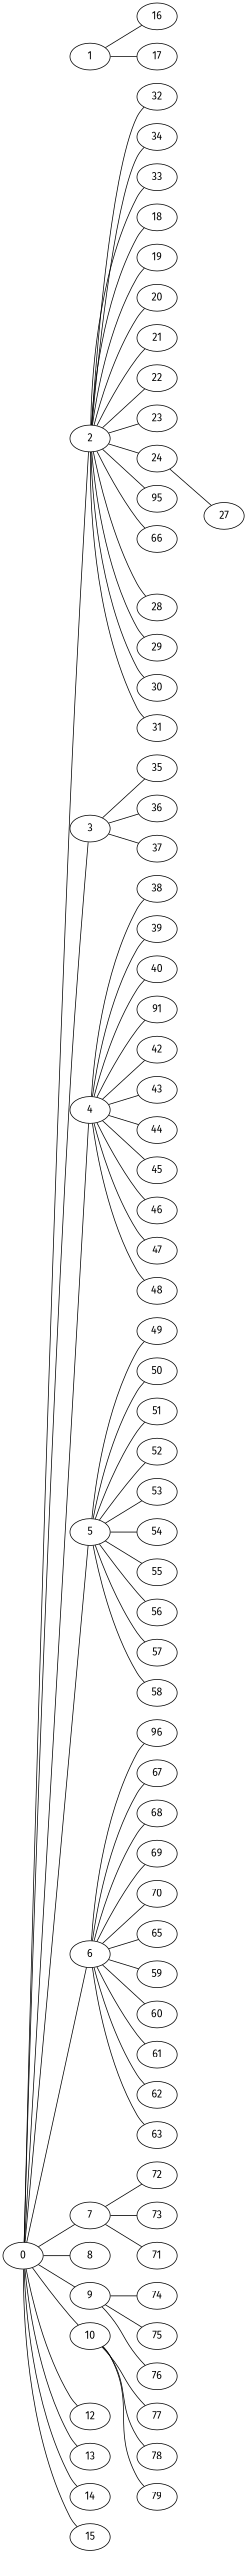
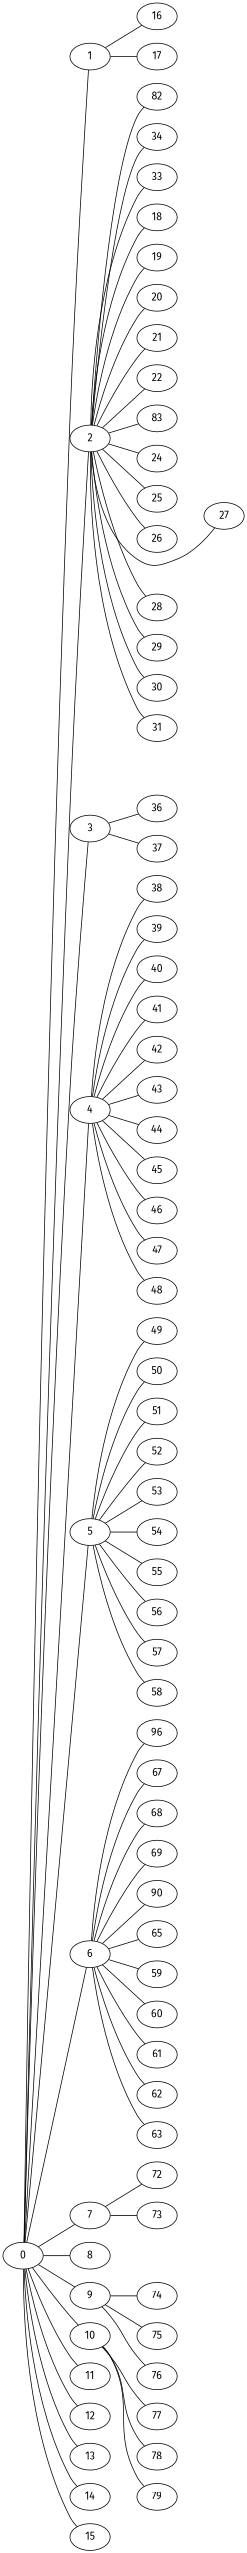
  graph {
    fontname="Fira Sans"
    rankdir=LR
    node [fontname="Fira Sans"]
    edge [fontname="Fira Sans"]
    0
    1
    2
    3
    4
    5
    6
    7
    8
    9
    10
+   11
    12
    13
    14
    15
    16
    17
-   32
+   32 [label=82]
    34
    33
    18
    19
    20
    21
    22
-   23
+   23 [label=83]
    24
-   25 [label=95]
-   26 [label=66]
+   25
+   26
    27
    28
    29
    30
    31
-   35
    36
    37
    38
    39
    40
-   41 [label=91]
+   41
    42
    43
    44
    45
    46
    47
    48
    49
    50
    51
    52
    53
    54
    55
    56
    57
    58
    n60 [label=96]
    67
    68
    69
-   70
+   70 [label=90]
    65
    59
    60
    61
    62
    63
    72
    73
-   71
    74
    75
    76
    77
    78
    79
+   0 -- 1
    0 -- 2
    0 -- 3
    0 -- 4
    0 -- 5
    0 -- 6
    0 -- 7
    0 -- 8
    0 -- 9
    0 -- 10
+   0 -- 11
    0 -- 12
    0 -- 13
    0 -- 14
    0 -- 15
    1 -- 16
    1 -- 17
    2 -- 32
    2 -- 34
    2 -- 33
    2 -- 18
    2 -- 19
    2 -- 20
    2 -- 21
    2 -- 22
    2 -- 23
    2 -- 24
    2 -- 25
    2 -- 26
-   24 -- 27
+   2 -- 27
    2 -- 28
    2 -- 29
    2 -- 30
    2 -- 31
-   3 -- 35
    3 -- 36
    3 -- 37
    4 -- 38
    4 -- 39
    4 -- 40
    4 -- 41
    4 -- 42
    4 -- 43
    4 -- 44
    4 -- 45
    4 -- 46
    4 -- 47
    4 -- 48
    5 -- 49
    5 -- 50
    5 -- 51
    5 -- 52
    5 -- 53
    5 -- 54
    5 -- 55
    5 -- 56
    5 -- 57
    5 -- 58
    6 -- n60
    6 -- 67
    6 -- 68
    6 -- 69
    6 -- 70
    6 -- 65
    6 -- 59
    6 -- 60
    6 -- 61
    6 -- 62
    6 -- 63
    7 -- 72
    7 -- 73
-   7 -- 71
    9 -- 74
    9 -- 75
    9 -- 76
    10 -- 77
    10 -- 78
    10 -- 79
  }
